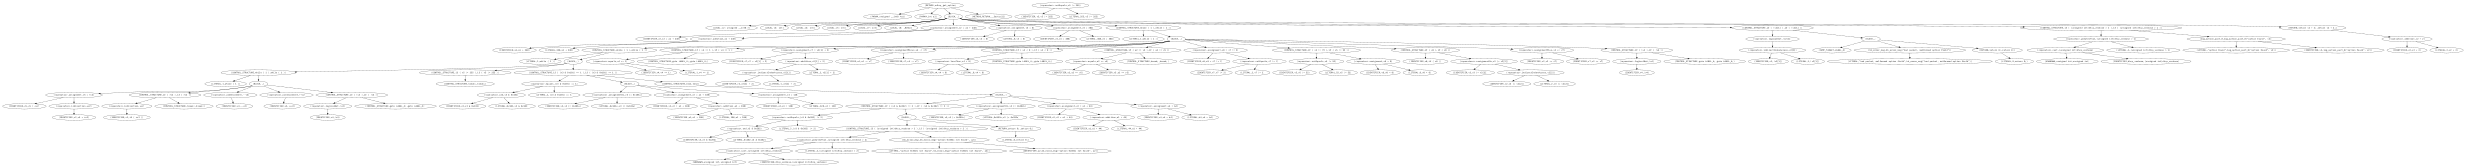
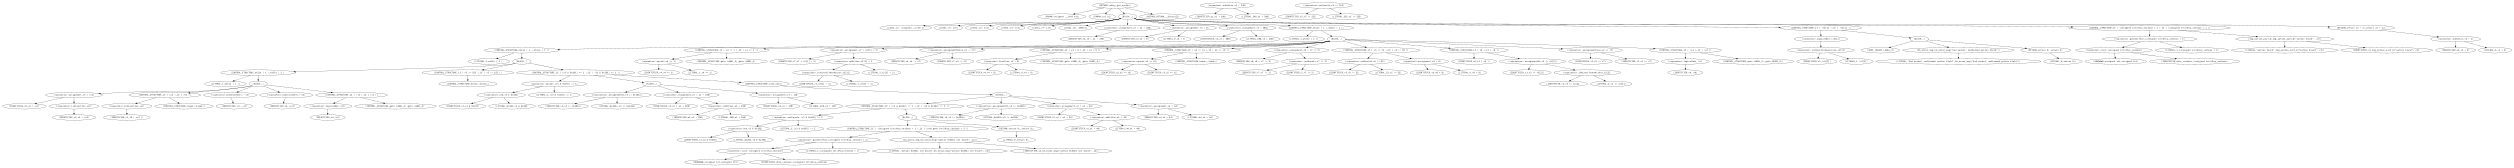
  digraph {
    fontname="IBM Plex Mono"
    node [fontname="IBM Plex Mono"]
    edge [fontname="IBM Plex Mono"]
    n1 [label="(METHOD,udhcp_get_option)"]
    n2 [label="(PARAM,unsigned __int8 *a1)"]
    n3 [label="(PARAM,int a2)"]
    n4 [label="(BLOCK,,)"]
    n5 [label="(METHOD_RETURN,__fastcall)"]
    n6 [label="(LOCAL,v2: unsigned __int8 *)"]
    n7 [label="(LOCAL,v3: int)"]
    n8 [label="(LOCAL,v4: int)"]
    n9 [label="(LOCAL,v5: int)"]
    n10 [label="(LOCAL,v7: int)"]
    n11 [label="(LOCAL,v8: _BOOL4)"]
    n12 [label="(<operator>.assignment,v2 = a1 + 240)"]
    n13 [label="(<operator>.assignment,v3 = 0)"]
    n14 [label="(<operator>.assignment,v4 = 388)"]
    n15 [label="(CONTROL_STRUCTURE,while ( 1 ),while ( 1 ))"]
    n16 [label="(CONTROL_STRUCTURE,if ( !v2[1] ),if ( !v2[1] ))"]
    n17 [label="(CONTROL_STRUCTURE,if ( (unsigned int)dhcp_verbose > 1 ),if ( (unsigned int)dhcp_verbose > 1 ))"]
    n18 [label="(RETURN,return v2 + 2;,return v2 + 2;)"]
    n19 [label="(IDENTIFIER,v2,v2 = a1 + 240)"]
    n20 [label="(<operator>.addition,a1 + 240)"]
    n21 [label="(IDENTIFIER,v3,v3 = 0)"]
    n22 [label="(LITERAL,0,v3 = 0)"]
    n23 [label="(IDENTIFIER,v4,v4 = 388)"]
    n24 [label="(LITERAL,388,v4 = 388)"]
    n25 [label="(LITERAL,1,while ( 1 ))"]
    n26 [label="(BLOCK,,)"]
    n27 [label="(<operator>.logicalNot,!v2[1])"]
    n28 [label="(BLOCK,,)"]
    n29 [label="(<operator>.greaterThan,(unsigned int)dhcp_verbose > 1)"]
    n30 [label="(log_option_part_0,log_option_part_0(\"option found\", v2))"]
    n31 [label="(<operator>.addition,v2 + 2)"]
    n32 [label="(IDENTIFIER,a1,a1 + 240)"]
    n33 [label="(LITERAL,240,a1 + 240)"]
    n34 [label="(CONTROL_STRUCTURE,while ( 1 ),while ( 1 ))"]
    n35 [label="(CONTROL_STRUCTURE,if ( v4 == 1 ),if ( v4 == 1 ))"]
    n36 [label="(<operator>.assignment,v7 = v2[1] + 2)"]
    n37 [label="(<operator>.assignmentMinus,v4 -= v7)"]
    n38 [label="(CONTROL_STRUCTURE,if ( v4 < 0 ),if ( v4 < 0 ))"]
    n39 [label="(CONTROL_STRUCTURE,if ( a2 == v5 ),if ( a2 == v5 ))"]
    n40 [label="(<operator>.assignment,v8 = v7 != 2)"]
    n41 [label="(CONTROL_STRUCTURE,if ( v5 != 72 ),if ( v5 != 52 ))"]
    n42 [label="(CONTROL_STRUCTURE,if ( v8 ),if ( v8 ))"]
    n43 [label="(<operator>.assignmentPlus,v2 += v7)"]
    n44 [label="(CONTROL_STRUCTURE,if ( !v4 ),if ( !v4 ))"]
    n45 [label="(LITERAL,1,while ( 1 ))"]
    n46 [label="(BLOCK,,)"]
    n47 [label="(<operator>.equals,v4 == 1)"]
    n48 [label="(CONTROL_STRUCTURE,goto LABEL_4;,goto LABEL_4;)"]
    n49 [label="(IDENTIFIER,v7,v7 = v2[1] + 2)"]
    n50 [label="(<operator>.addition,v2[1] + 2)"]
    n51 [label="(IDENTIFIER,v4,v4 -= v7)"]
    n52 [label="(IDENTIFIER,v7,v4 -= v7)"]
    n53 [label="(<operator>.lessThan,v4 < 0)"]
    n54 [label="(CONTROL_STRUCTURE,goto LABEL_4;,goto LABEL_4;)"]
    n55 [label="(<operator>.equals,a2 == v5)"]
    n56 [label="(CONTROL_STRUCTURE,break;,break;)"]
    n57 [label="(IDENTIFIER,v8,v8 = v7 != 2)"]
    n58 [label="(<operator>.notEquals,v7 != 2)"]
    n59 [label="(<operator>.notEquals,v5 != 52)"]
    n60 [label="(<operator>.assignment,v8 = 0)"]
    n61 [label="(IDENTIFIER,v8,if ( v8 ))"]
    n62 [label="(<operators>.assignmentOr,v3 |= v2[2])"]
    n63 [label="(IDENTIFIER,v2,v2 += v7)"]
    n64 [label="(IDENTIFIER,v7,v2 += v7)"]
    n65 [label="(<operator>.logicalNot,!v4)"]
    n66 [label="(CONTROL_STRUCTURE,goto LABEL_4;,goto LABEL_4;)"]
    n67 [label="(CONTROL_STRUCTURE,while ( 1 ),while ( 1 ))"]
    n68 [label="(CONTROL_STRUCTURE,if ( v5 != 255 ),if ( v5 != 255 ))"]
    n69 [label="(CONTROL_STRUCTURE,if ( (v3 & 0x101) == 1 ),if ( (v3 & 0x101) == 1 ))"]
    n70 [label="(LITERAL,1,while ( 1 ))"]
    n71 [label="(BLOCK,,)"]
    n72 [label="(CONTROL_STRUCTURE,break;,break;)"]
    n73 [label="(<operator>.equals,(v3 & 0x101) == 1)"]
    n74 [label="(BLOCK,,)"]
    n75 [label="(CONTROL_STRUCTURE,else,else)"]
    n76 [label="(<operator>.assignment,v5 = *v2)"]
    n77 [label="(CONTROL_STRUCTURE,if ( *v2 ),if ( *v2 ))"]
    n78 [label="(<operator>.preDecrement,--v4)"]
    n79 [label="(<operator>.preIncrement,++v2)"]
    n80 [label="(CONTROL_STRUCTURE,if ( !v4 ),if ( !v4 ))"]
    n81 [label="(IDENTIFIER,v5,v5 = *v2)"]
    n82 [label="(<operator>.indirection,*v2)"]
    n83 [label="(<operator>.indirection,*v2)"]
    n84 [label="(CONTROL_STRUCTURE,break;,break;)"]
    n85 [label="(IDENTIFIER,v4,--v4)"]
    n86 [label="(IDENTIFIER,v2,++v2)"]
    n87 [label="(<operator>.logicalNot,!v4)"]
    n88 [label="(CONTROL_STRUCTURE,goto LABEL_4;,goto LABEL_4;)"]
    n89 [label="(IDENTIFIER,v2,v5 = *v2)"]
    n90 [label="(IDENTIFIER,v2,if ( *v2 ))"]
    n91 [label="(IDENTIFIER,v4,!v4)"]
    n92 [label="(<operator>.notEquals,v5 != 255)"]
    n93 [label="(IDENTIFIER,v5,v5 != 255)"]
    n94 [label="(LITERAL,255,v5 != 255)"]
    n95 [label="(<operator>.and,v3 & 0x101)"]
    n96 [label="(LITERAL,1,(v3 & 0x101) == 1)"]
    n97 [label="(<operators>.assignmentOr,v3 |= 0x101u)"]
    n98 [label="(<operator>.assignment,v2 = a1 + 108)"]
    n99 [label="(<operator>.assignment,v4 = 128)"]
    n100 [label="(BLOCK,,)"]
    n101 [label="(IDENTIFIER,v3,v3 & 0x101)"]
    n102 [label="(LITERAL,0x101,v3 & 0x101)"]
    n103 [label="(IDENTIFIER,v3,v3 |= 0x101u)"]
    n104 [label="(LITERAL,0x101u,v3 |= 0x101u)"]
    n105 [label="(IDENTIFIER,v2,v2 = a1 + 108)"]
    n106 [label="(<operator>.addition,a1 + 108)"]
    n107 [label="(IDENTIFIER,v4,v4 = 128)"]
    n108 [label="(LITERAL,128,v4 = 128)"]
    n109 [label="(IDENTIFIER,a1,a1 + 108)"]
    n110 [label="(LITERAL,108,a1 + 108)"]
    n111 [label="(CONTROL_STRUCTURE,if ( (v3 & 0x202) != 2 ),if ( (v3 & 0x202) != 2 ))"]
    n112 [label="(<operators>.assignmentOr,v3 |= 0x202u)"]
    n113 [label="(<operator>.assignment,v2 = a1 + 44)"]
    n114 [label="(<operator>.assignment,v4 = 64)"]
    n115 [label="(<operator>.notEquals,(v3 & 0x202) != 2)"]
    n116 [label="(BLOCK,,)"]
    n117 [label="(IDENTIFIER,v3,v3 |= 0x202u)"]
    n118 [label="(LITERAL,0x202u,v3 |= 0x202u)"]
    n119 [label="(IDENTIFIER,v2,v2 = a1 + 44)"]
    n120 [label="(<operator>.addition,a1 + 44)"]
    n121 [label="(IDENTIFIER,v4,v4 = 64)"]
    n122 [label="(LITERAL,64,v4 = 64)"]
    n123 [label="(<operator>.and,v3 & 0x202)"]
    n124 [label="(LITERAL,2,(v3 & 0x202) != 2)"]
    n125 [label="(CONTROL_STRUCTURE,if ( (unsigned int)dhcp_verbose > 2 ),if ( (unsigned int)dhcp_verbose > 2 ))"]
    n126 [label="(RETURN,return 0;,return 0;)"]
    n127 [label="(IDENTIFIER,v3,v3 & 0x202)"]
    n128 [label="(LITERAL,0x202,v3 & 0x202)"]
    n129 [label="(<operator>.greaterThan,(unsigned int)dhcp_verbose > 2)"]
    n130 [label="(bb_error_msg,bb_error_msg(\"option 0x%02x not found\", a2))"]
    n131 [label="(LITERAL,0,return 0;)"]
    n132 [label="(<operator>.cast,(unsigned int)dhcp_verbose)"]
    n133 [label="(LITERAL,2,(unsigned int)dhcp_verbose > 2)"]
    n134 [label="(LITERAL,\"option 0x%02x not found\",bb_error_msg(\"option 0x%02x not found\", a2))"]
    n135 [label="(IDENTIFIER,a2,bb_error_msg(\"option 0x%02x not found\", a2))"]
    n136 [label="(UNKNOWN,unsigned int,unsigned int)"]
    n137 [label="(IDENTIFIER,dhcp_verbose,(unsigned int)dhcp_verbose)"]
    n138 [label="(IDENTIFIER,a1,a1 + 44)"]
    n139 [label="(LITERAL,44,a1 + 44)"]
    n140 [label="(IDENTIFIER,v4,v4 == 1)"]
    n141 [label="(LITERAL,1,v4 == 1)"]
    n142 [label="(<operator>.indirectIndexAccess,v2[1])"]
    n143 [label="(LITERAL,2,v2[1] + 2)"]
    n144 [label="(IDENTIFIER,v2,v2[1] + 2)"]
    n145 [label="(LITERAL,1,v2[1] + 2)"]
    n146 [label="(IDENTIFIER,v4,v4 < 0)"]
    n147 [label="(LITERAL,0,v4 < 0)"]
    n148 [label="(IDENTIFIER,a2,a2 == v5)"]
    n149 [label="(IDENTIFIER,v5,a2 == v5)"]
    n150 [label="(IDENTIFIER,v7,v7 != 2)"]
-   n151 [label="(LITERAL,2,v7 != 2)"]
+   n151 [label="(IDENTIFIER,2,v7 != 2)"]
    n152 [label="(IDENTIFIER,v5,v5 != 52)"]
    n153 [label="(LITERAL,52,v5 != 52)"]
    n154 [label="(IDENTIFIER,v8,v8 = 0)"]
    n155 [label="(LITERAL,0,v8 = 0)"]
    n156 [label="(IDENTIFIER,v3,v3 |= v2[2])"]
    n157 [label="(<operator>.indirectIndexAccess,v2[2])"]
    n158 [label="(IDENTIFIER,v2,v3 |= v2[2])"]
    n159 [label="(LITERAL,2,v3 |= v2[2])"]
    n160 [label="(IDENTIFIER,v4,!v4)"]
    n161 [label="(<operator>.indirectIndexAccess,v2[1])"]
    n162 [label="(JUMP_TARGET,LABEL_4)"]
    n163 [label="(bb_error_msg,bb_error_msg(\"bad packet, malformed option field\"))"]
    n164 [label="(RETURN,return 0;,return 0;)"]
    n165 [label="(IDENTIFIER,v2,!v2[1])"]
    n166 [label="(LITERAL,1,!v2[1])"]
    n167 [label="(LITERAL,\"bad packet, malformed option field\",bb_error_msg(\"bad packet, malformed option field\"))"]
    n168 [label="(LITERAL,0,return 0;)"]
    n169 [label="(<operator>.cast,(unsigned int)dhcp_verbose)"]
    n170 [label="(LITERAL,1,(unsigned int)dhcp_verbose > 1)"]
    n171 [label="(LITERAL,\"option found\",log_option_part_0(\"option found\", v2))"]
    n172 [label="(IDENTIFIER,v2,log_option_part_0(\"option found\", v2))"]
    n173 [label="(UNKNOWN,unsigned int,unsigned int)"]
    n174 [label="(IDENTIFIER,dhcp_verbose,(unsigned int)dhcp_verbose)"]
    n175 [label="(IDENTIFIER,v2,v2 + 2)"]
    n176 [label="(LITERAL,2,v2 + 2)"]
    n1 -> n2
    n1 -> n3
    n1 -> n4
    n1 -> n5
    n4 -> n6
    n4 -> n7
    n4 -> n8
    n4 -> n9
    n4 -> n10
    n4 -> n11
    n4 -> n12
    n4 -> n13
    n4 -> n14
    n4 -> n15
    n4 -> n16
    n4 -> n17
    n4 -> n18
    n12 -> n19
-   n12 -> n20
    n13 -> n21
    n13 -> n22
    n14 -> n23
    n14 -> n24
    n15 -> n25
    n15 -> n26
    n16 -> n27
    n16 -> n28
    n17 -> n29
    n17 -> n30
    n18 -> n31
    n20 -> n32
    n20 -> n33
    n26 -> n34
    n26 -> n35
    n26 -> n36
    n26 -> n37
    n26 -> n38
    n26 -> n39
    n26 -> n40
    n26 -> n41
    n26 -> n42
    n26 -> n43
    n26 -> n44
    n27 -> n161
    n28 -> n162
    n28 -> n163
    n28 -> n164
    n29 -> n169
    n29 -> n170
    n30 -> n171
    n30 -> n172
    n31 -> n175
    n31 -> n176
    n34 -> n45
    n34 -> n46
    n35 -> n47
    n35 -> n48
    n36 -> n49
    n36 -> n50
    n37 -> n51
    n37 -> n52
    n38 -> n53
    n38 -> n54
    n39 -> n55
    n39 -> n56
    n40 -> n57
    n40 -> n58
    n41 -> n59
    n41 -> n60
    n42 -> n61
    n42 -> n62
    n43 -> n63
    n43 -> n64
    n44 -> n65
    n44 -> n66
    n46 -> n67
    n46 -> n68
    n46 -> n69
    n47 -> n140
    n47 -> n141
    n50 -> n142
    n50 -> n143
    n53 -> n146
    n53 -> n147
    n55 -> n148
    n55 -> n149
    n58 -> n150
    n58 -> n151
    n59 -> n152
    n59 -> n153
    n60 -> n154
    n60 -> n155
    n62 -> n156
    n62 -> n157
    n65 -> n160
    n67 -> n70
    n67 -> n71
    n68 -> n72
    n69 -> n73
    n69 -> n74
    n69 -> n75
    n71 -> n76
    n71 -> n77
    n71 -> n78
    n71 -> n79
    n71 -> n80
    n73 -> n95
    n73 -> n96
    n74 -> n97
    n74 -> n98
    n74 -> n99
    n75 -> n100
    n76 -> n81
    n76 -> n82
    n77 -> n83
    n77 -> n84
    n78 -> n85
    n79 -> n86
    n80 -> n87
    n80 -> n88
    n82 -> n89
    n83 -> n90
    n87 -> n91
    n92 -> n93
    n92 -> n94
    n95 -> n101
    n95 -> n102
    n97 -> n103
    n97 -> n104
    n98 -> n105
    n98 -> n106
    n99 -> n107
    n99 -> n108
    n100 -> n111
    n100 -> n112
    n100 -> n113
    n100 -> n114
    n106 -> n109
    n106 -> n110
    n111 -> n115
    n111 -> n116
    n112 -> n117
    n112 -> n118
    n113 -> n119
    n113 -> n120
    n114 -> n121
    n114 -> n122
    n115 -> n123
    n115 -> n124
    n116 -> n125
    n116 -> n126
    n120 -> n138
    n120 -> n139
    n123 -> n127
    n123 -> n128
    n125 -> n129
    n125 -> n130
    n126 -> n131
    n129 -> n132
    n129 -> n133
    n130 -> n134
    n130 -> n135
    n132 -> n136
    n132 -> n137
    n142 -> n144
    n142 -> n145
    n157 -> n158
    n157 -> n159
    n161 -> n165
    n161 -> n166
    n163 -> n167
    n164 -> n168
    n169 -> n173
    n169 -> n174
  }
